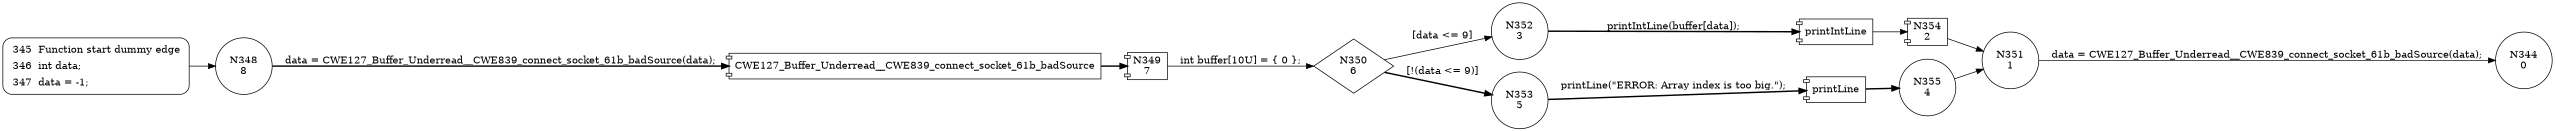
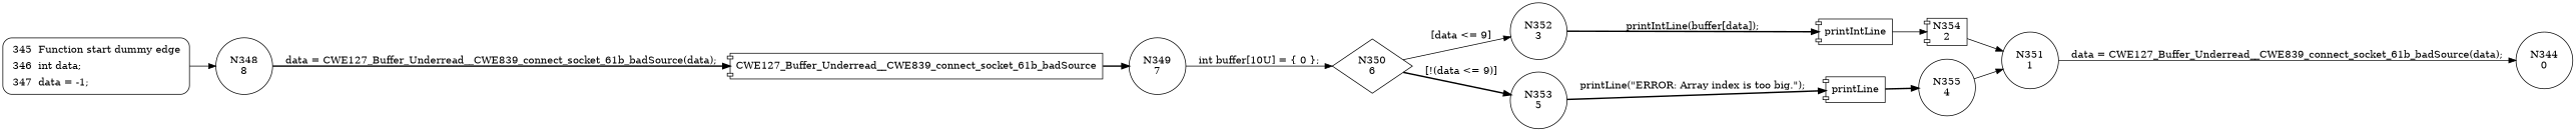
  digraph {
    fontname="DejaVu Serif"
    rankdir=LR
    node [fontname="DejaVu Serif" shape=circle]
    edge [fontname="DejaVu Serif" style=solid]
    n1 [label="N348\n8"]
    n2 [label=CWE127_Buffer_Underread__CWE839_connect_socket_61b_badSource shape=component]
-   n3 [label="N349\n7" shape=component]
+   n3 [label="N349\n7"]
    n4 [label="N350\n6" shape=diamond]
    n5 [label="N352\n3"]
    n6 [label="N353\n5"]
    n7 [label=printIntLine shape=component]
    n8 [label=printLine shape=component]
    n9 [label="N354\n2" shape=component]
    n10 [label="N355\n4"]
    n11 [label="N351\n1"]
    n12 [label="N344\n0"]
    n13 [fillcolor=white label=<<table border="0" cellborder="0" cellpadding="3" bgcolor="white"><tr><td align="right">345</td><td align="left">Function start dummy edge</td></tr><tr><td align="right">346</td><td align="left">int data;</td></tr><tr><td align="right">347</td><td align="left">data = -1;</td></tr></table>> penwidth=1 shape=Mrecord style="filled,bold"]
    n1 -> n2 [label="data = CWE127_Buffer_Underread__CWE839_connect_socket_61b_badSource(data);" style=bold]
    n2 -> n3 [style=bold]
    n3 -> n4 [label="int buffer[10U] = { 0 };"]
    n4 -> n5 [label="[data <= 9]"]
    n4 -> n6 [label="[!(data <= 9)]" style=bold]
    n5 -> n7 [label="printIntLine(buffer[data]);" style=bold]
    n6 -> n8 [label="printLine(\"ERROR: Array index is too big.\");" style=bold]
    n7 -> n9
    n8 -> n10 [style=bold]
    n9 -> n11
    n10 -> n11
    n11 -> n12 [label="data = CWE127_Buffer_Underread__CWE839_connect_socket_61b_badSource(data);"]
    n13 -> n1
  }
